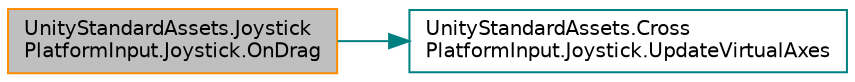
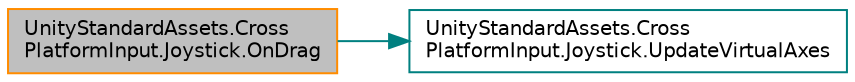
  digraph {
    rankdir=LR
    node [fontname=Helvetica fontsize=10 shape=record style=filled]
-   n1 [color=darkorange fillcolor=grey75 fontcolor=black height=0.2 label="UnityStandardAssets.Joystick\lPlatformInput.Joystick.OnDrag" width=0.4]
+   n1 [color=darkorange fillcolor=grey75 fontcolor=black height=0.2 label="UnityStandardAssets.Cross\lPlatformInput.Joystick.OnDrag" width=0.4]
    n2 [color=teal fillcolor=white height=0.2 label="UnityStandardAssets.Cross\lPlatformInput.Joystick.UpdateVirtualAxes" width=0.4]
    n1 -> n2 [color=teal fontname=Helvetica fontsize=10 labelfontname=Helvetica labelfontsize=10 style=solid]
  }
